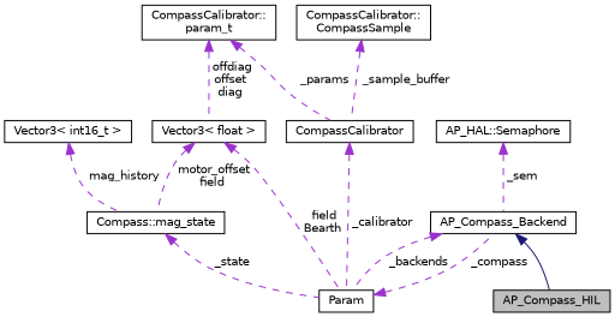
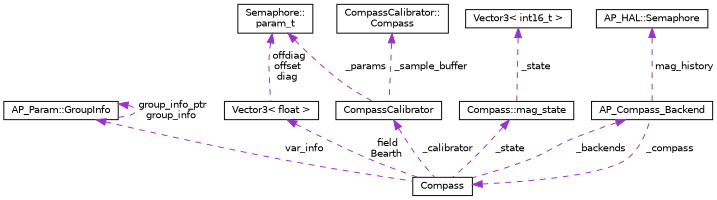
  digraph {
    node [color=black fillcolor=white fontname=Helvetica fontsize=10 shape=record style=filled]
    edge [color=darkorchid3 dir=back fontname=Helvetica fontsize=10 labelfontname=Helvetica labelfontsize=10 style=dashed]
-   n1 [fillcolor=grey75 fontcolor=black height=0.2 label=AP_Compass_HIL width=0.4]
    n2 [height=0.2 label=AP_Compass_Backend width=0.4]
-   n3 [height=0.2 label=Param width=0.4]
+   n3 [height=0.2 label=Compass width=0.4]
    n4 [height=0.2 label="AP_HAL::Semaphore" width=0.4]
+   n5 [height=0.2 label="AP_Param::GroupInfo" width=0.4]
    n6 [height=0.2 label="Vector3\< float \>" width=0.4]
    n7 [height=0.2 label="Compass::mag_state" width=0.4]
-   n8 [height=0.2 label="CompassCalibrator::\lparam_t" width=0.4]
+   n8 [height=0.2 label="Semaphore::\lparam_t" width=0.4]
    n9 [height=0.2 label=CompassCalibrator width=0.4]
-   n10 [height=0.2 label="CompassCalibrator::\lCompassSample" width=0.4]
+   n10 [height=0.2 label="CompassCalibrator::\lCompass" width=0.4]
    n11 [height=0.2 label="Vector3\< int16_t \>" width=0.4]
-   n2 -> n1 [color=midnightblue style=solid]
    n2 -> n3 [label=" _backends"]
    n3 -> n2 [label=" _compass"]
-   n4 -> n2 [label=" _sem"]
+   n4 -> n2 [label=" mag_history"]
+   n5 -> n3 [label=" var_info"]
+   n5 -> n5 [label=" group_info_ptr\ngroup_info"]
    n6 -> n3 [label=" field\nBearth"]
-   n6 -> n7 [label=" motor_offset\nfield"]
    n7 -> n3 [label=" _state"]
    n8 -> n6 [label=" offdiag\noffset\ndiag"]
    n8 -> n9 [label=" _params"]
    n9 -> n3 [label=" _calibrator"]
    n10 -> n9 [label=" _sample_buffer"]
-   n11 -> n7 [label=" mag_history"]
+   n11 -> n7 [label=" _state"]
  }
